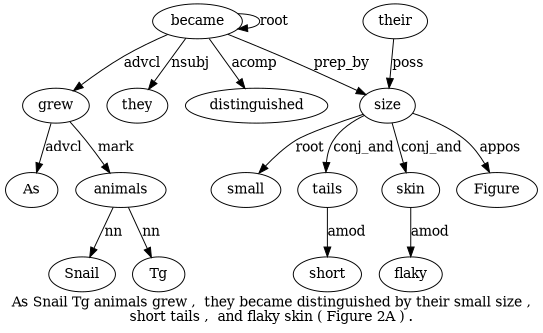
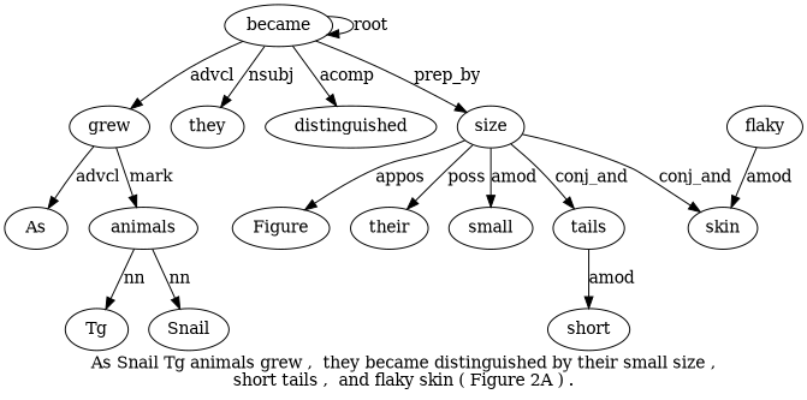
  digraph {
    label="As Snail Tg animals grew ,  they became distinguished by their small size ,\nshort tails ,  and flaky skin ( Figure 2A ) ."
    node [fillcolor=white style=filled]
    n1 [label=grew]
    n2 [label=As]
    n3 [label=animals]
    n4 [label=Snail]
    n5 [label=Tg]
    n6 [label=became]
    n7 [label=they]
    n8 [label=distinguished]
    n9 [label=size]
    n10 [label=their]
    n11 [label=small]
    n12 [label=tails]
    n13 [label=skin]
    n14 [label=Figure]
    n15 [label=short]
    n16 [label=flaky]
    n1 -> n2 [label=advcl]
    n1 -> n3 [label=mark]
    n3 -> n4 [label=nn]
    n3 -> n5 [label=nn]
    n6 -> n1 [label=advcl]
    n6 -> n6 [label=root]
    n6 -> n7 [label=nsubj]
    n6 -> n8 [label=acomp]
    n6 -> n9 [label=prep_by]
-   n10 -> n9 [label=poss]
-   n9 -> n11 [label=root]
+   n9 -> n10 [label=poss]
+   n9 -> n11 [label=amod]
    n9 -> n12 [label=conj_and]
    n9 -> n13 [label=conj_and]
    n9 -> n14 [label=appos]
    n12 -> n15 [label=amod]
-   n13 -> n16 [label=amod]
+   n16 -> n13 [label=amod]
  }
